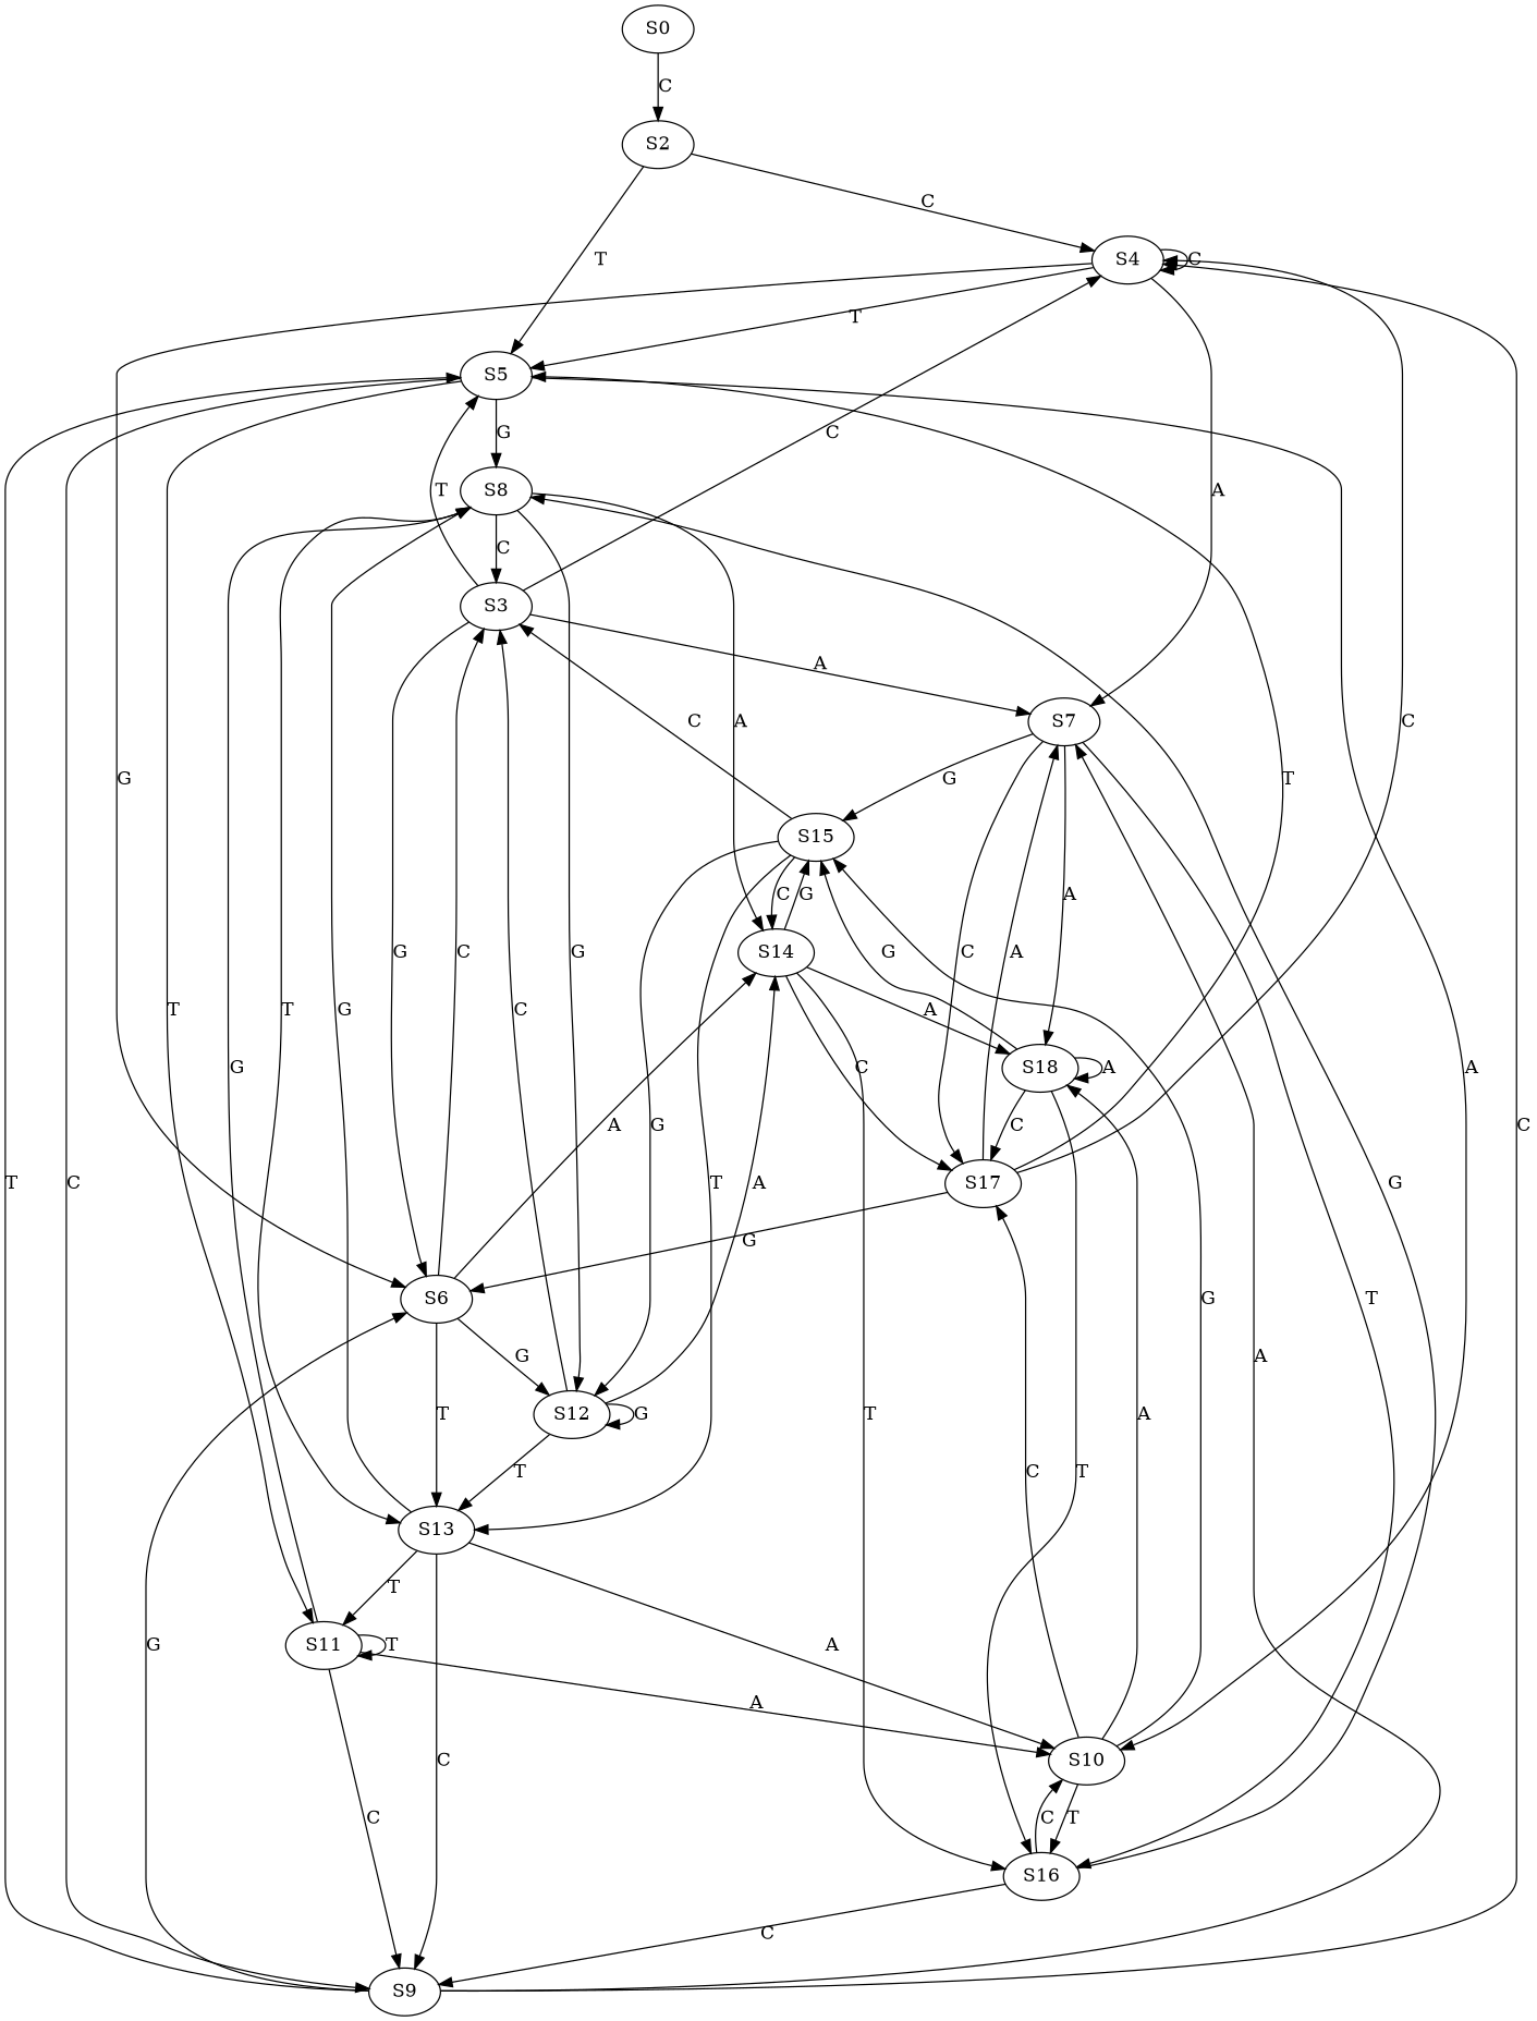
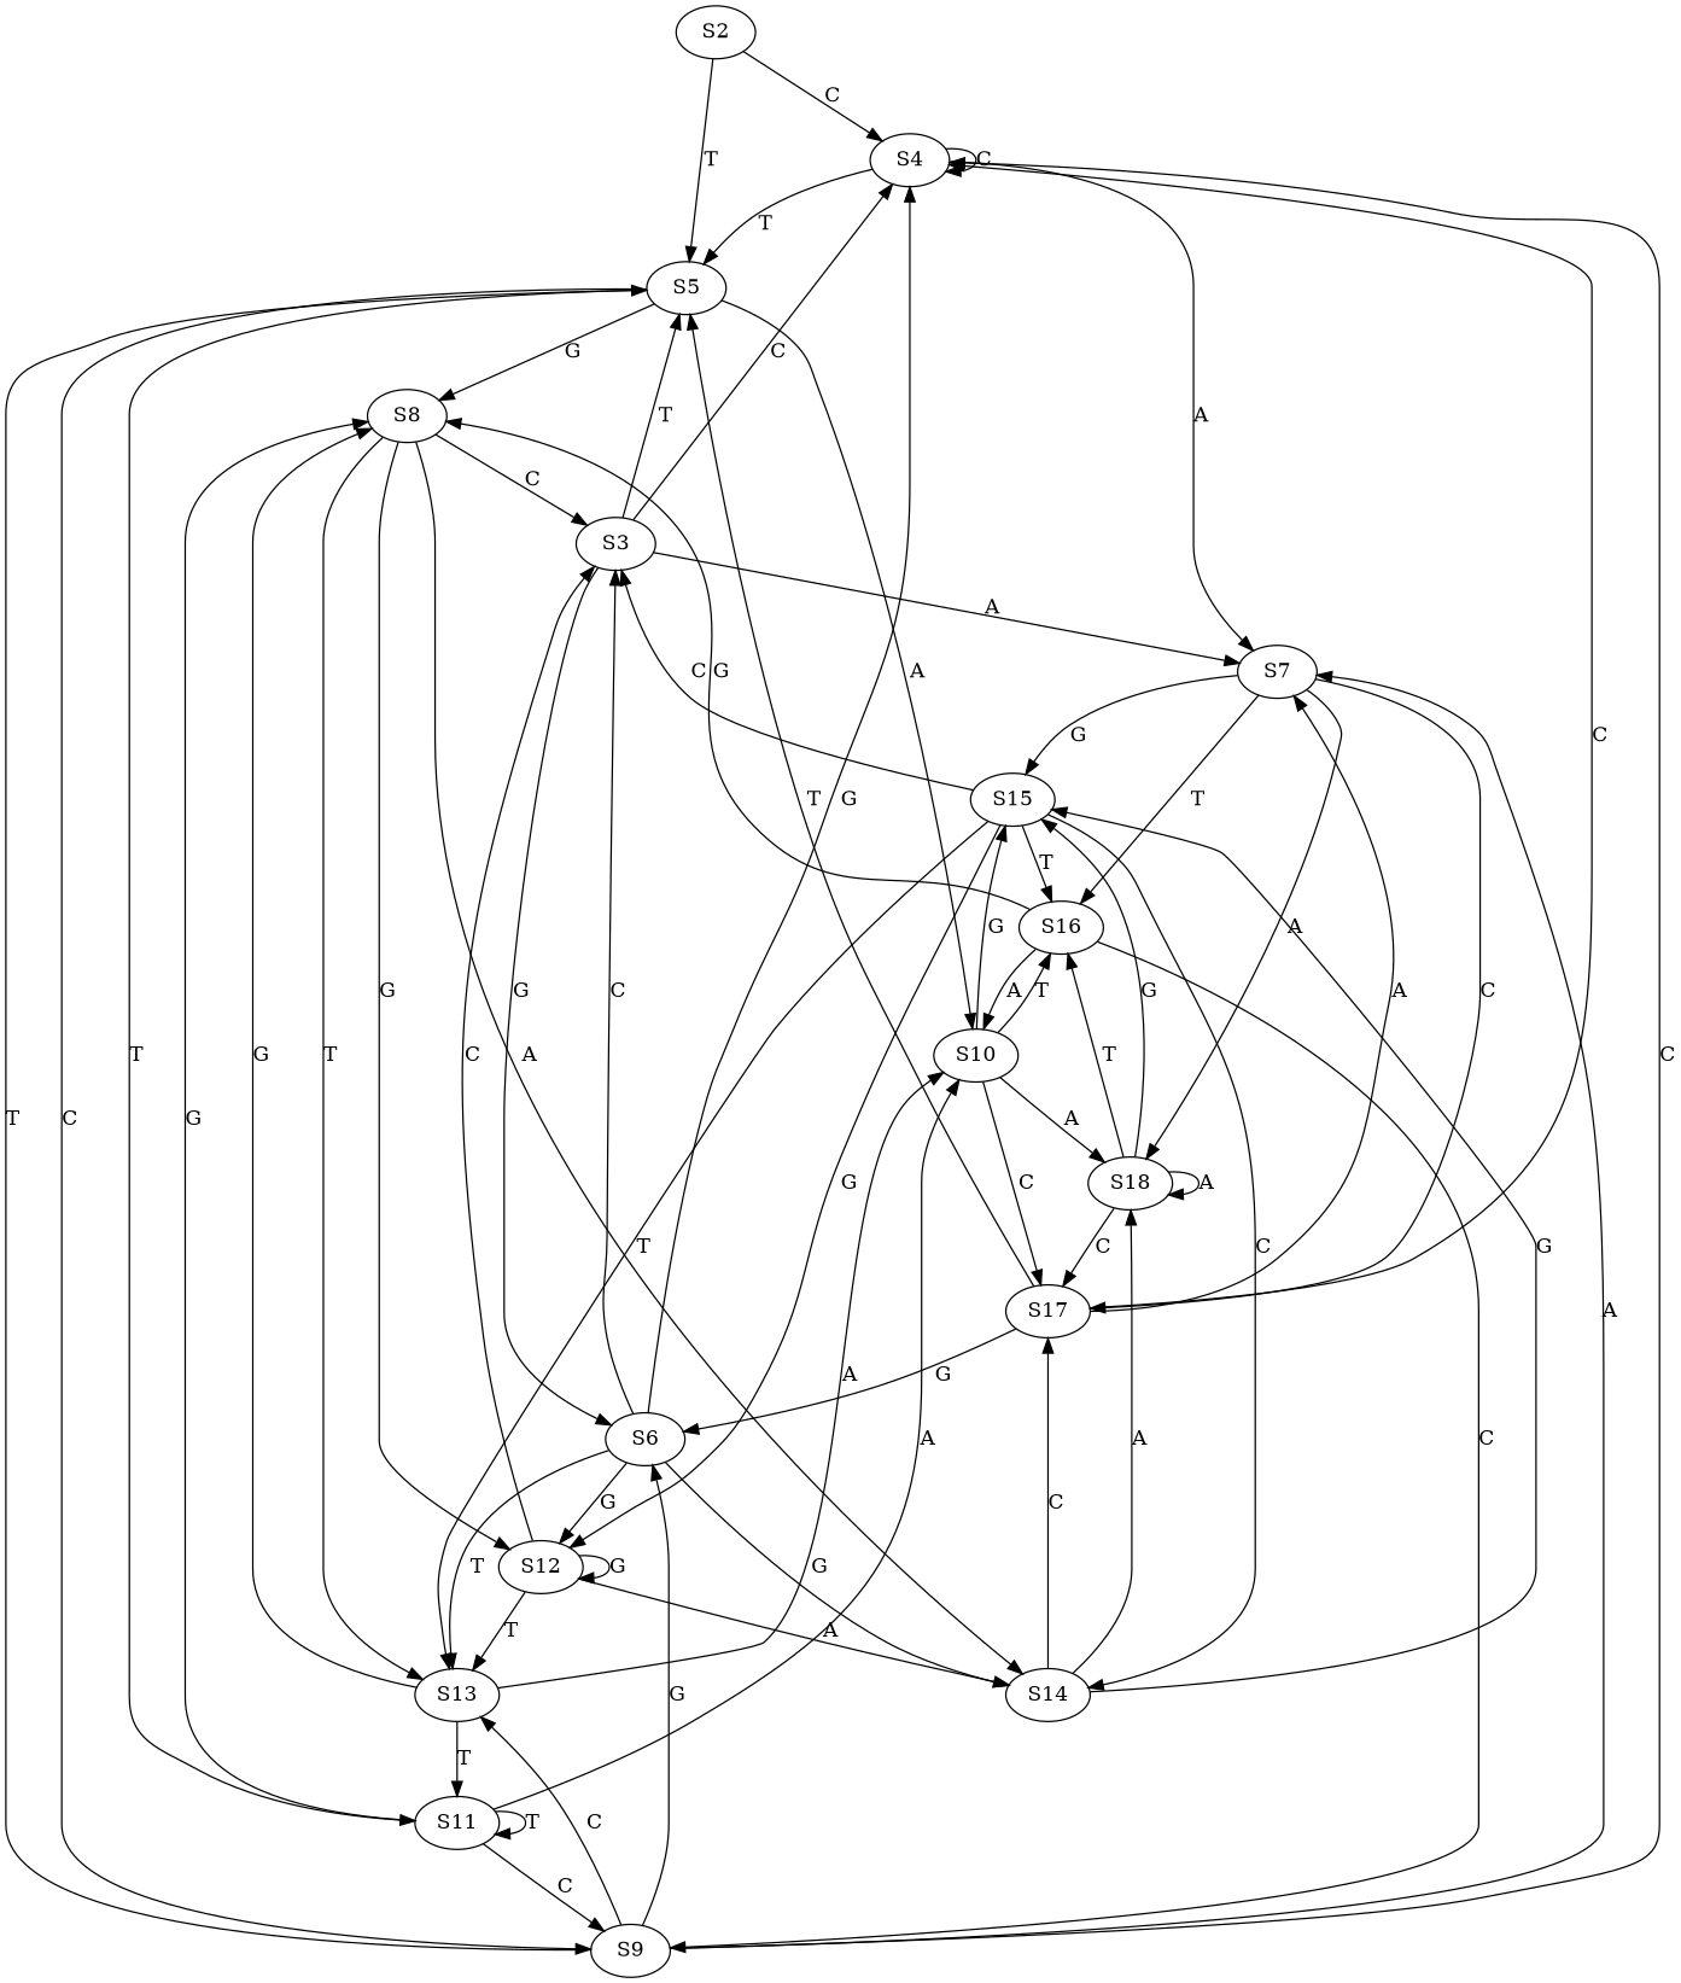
  strict digraph {
-   S0
    S2
    S4
    S5
    S3
    S6
    S7
    S8
    S9
    S10
    S11
    S12
    S13
    S14
    S15
    S16
    S17
    S18
-   S0 -> S2 [label=C]
    S2 -> S4 [label=C]
    S2 -> S5 [label=T]
    S4 -> S4 [label=C]
    S4 -> S5 [label=T]
-   S4 -> S6 [label=G]
+   S6 -> S4 [label=G]
    S4 -> S7 [label=A]
    S5 -> S8 [label=G]
    S5 -> S9 [label=C]
    S5 -> S10 [label=A]
    S5 -> S11 [label=T]
    S3 -> S4 [label=C]
    S3 -> S5 [label=T]
    S3 -> S6 [label=G]
    S3 -> S7 [label=A]
    S6 -> S3 [label=C]
    S6 -> S12 [label=G]
    S6 -> S13 [label=T]
-   S6 -> S14 [label=A]
+   S6 -> S14 [label=G]
    S7 -> S15 [label=G]
    S7 -> S16 [label=T]
    S7 -> S17 [label=C]
    S7 -> S18 [label=A]
    S8 -> S3 [label=C]
    S8 -> S12 [label=G]
    S8 -> S13 [label=T]
    S8 -> S14 [label=A]
    S9 -> S4 [label=C]
    S9 -> S5 [label=T]
    S9 -> S6 [label=G]
    S9 -> S7 [label=A]
    S10 -> S15 [label=G]
    S10 -> S16 [label=T]
    S10 -> S17 [label=C]
    S10 -> S18 [label=A]
    S11 -> S8 [label=G]
    S11 -> S9 [label=C]
    S11 -> S10 [label=A]
    S11 -> S11 [label=T]
    S12 -> S3 [label=C]
    S12 -> S12 [label=G]
    S12 -> S13 [label=T]
    S12 -> S14 [label=A]
    S13 -> S8 [label=G]
-   S13 -> S9 [label=C]
+   S9 -> S13 [label=C]
    S13 -> S10 [label=A]
    S13 -> S11 [label=T]
    S14 -> S15 [label=G]
-   S14 -> S16 [label=T]
+   S15 -> S16 [label=T]
    S14 -> S17 [label=C]
    S14 -> S18 [label=A]
    S15 -> S3 [label=C]
    S15 -> S12 [label=G]
    S15 -> S13 [label=T]
    S15 -> S14 [label=C]
    S16 -> S8 [label=G]
    S16 -> S9 [label=C]
-   S16 -> S10 [label=C]
+   S16 -> S10 [label=A]
    S17 -> S4 [label=C]
    S17 -> S5 [label=T]
    S17 -> S6 [label=G]
    S17 -> S7 [label=A]
    S18 -> S15 [label=G]
    S18 -> S16 [label=T]
    S18 -> S17 [label=C]
    S18 -> S18 [label=A]
  }
